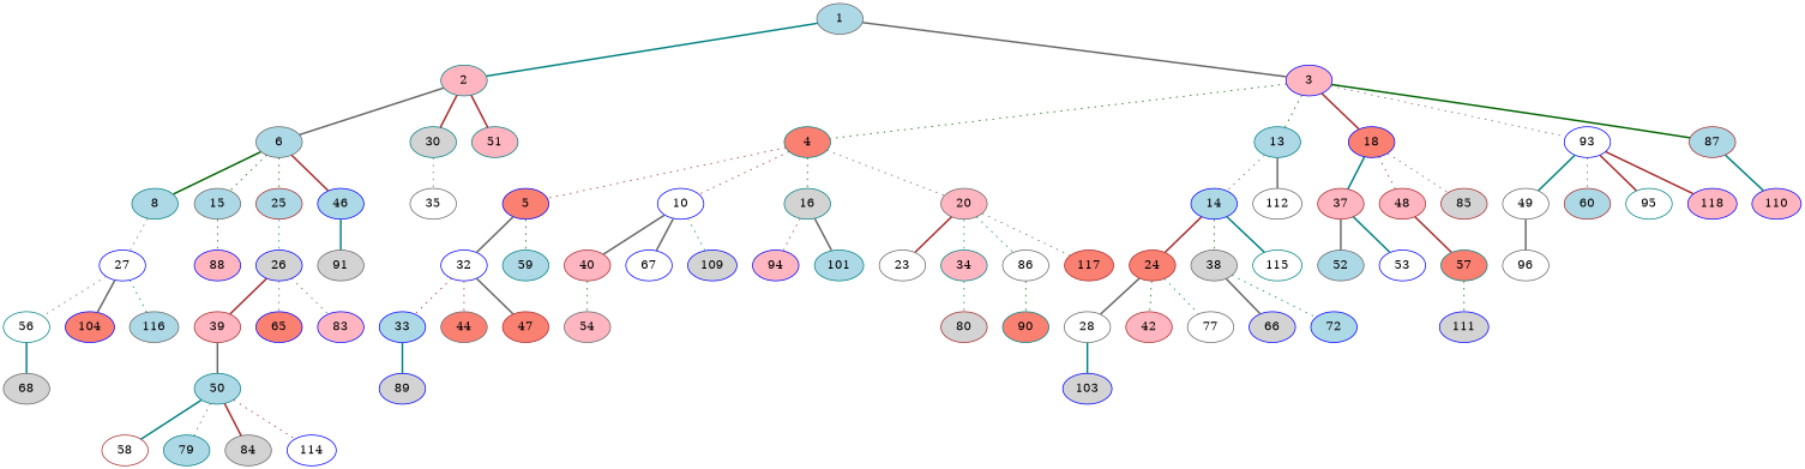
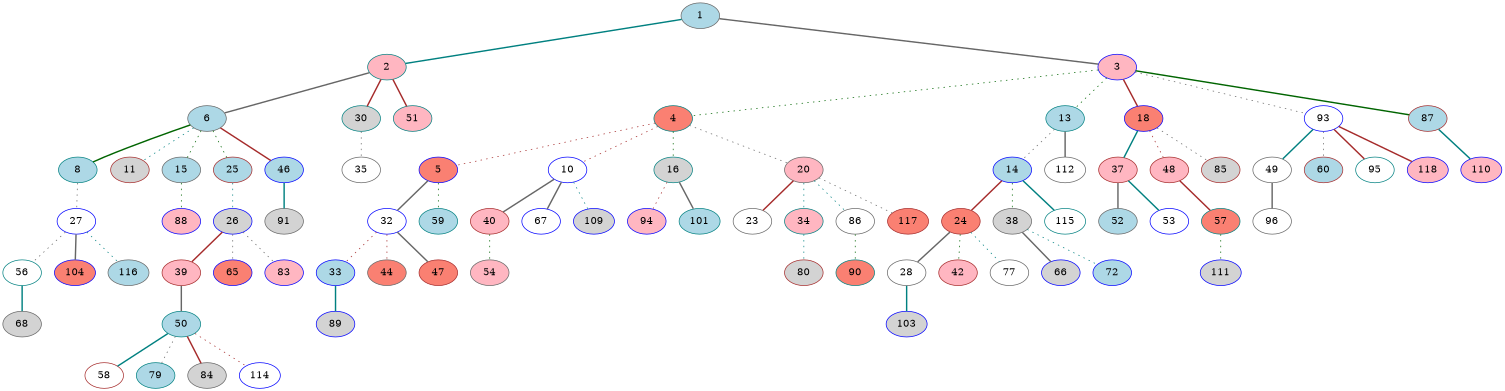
  graph {
    node [color=blue fillcolor=white style=filled]
    edge [color=gray40 style=dotted]
    1 [color=gray40 fillcolor=lightblue super="+19"]
    2 [color=teal fillcolor=lightpink super="+17"]
    3 [fillcolor=lightpink super="+7"]
    6 [color=gray40 fillcolor=lightblue super="+106"]
    30 [color=teal fillcolor=lightgrey super="+31"]
    51 [color=teal fillcolor=lightpink]
    4 [color=teal fillcolor=salmon super="+9"]
    13 [color=teal fillcolor=lightblue super="+22"]
    18 [fillcolor=salmon super="+36"]
    n10 [label=93 super="+69"]
    87 [color=brown fillcolor=lightblue super="+108"]
    8 [color=teal fillcolor=lightblue]
+   11 [color=brown fillcolor=lightgrey]
    15 [color=gray40 fillcolor=lightblue]
    25 [color=brown fillcolor=lightblue]
    46 [fillcolor=lightblue super="+63"]
    35 [color=gray40 super="+113"]
    5 [fillcolor=salmon]
    10 [super="+12"]
    16 [color=teal fillcolor=lightgrey super="+64"]
    20 [color=gray40 fillcolor=lightpink super="+21"]
    14 [fillcolor=lightblue super="+71"]
    112 [color=gray40]
    37 [color=brown fillcolor=lightpink super="+45"]
    48 [color=brown fillcolor=lightpink super="+61"]
    85 [color=brown fillcolor=lightgrey]
    49 [color=gray40 super="+78"]
    60 [color=brown fillcolor=lightblue]
    95 [color=teal]
    118 [fillcolor=lightpink]
    110 [fillcolor=lightpink]
    32 [super="+70"]
    59 [color=teal fillcolor=lightblue super="+102"]
    40 [color=brown fillcolor=lightpink super="+74"]
    67
    109 [fillcolor=lightgrey]
    94 [fillcolor=lightpink]
    101 [color=teal fillcolor=lightblue]
    23 [color=gray40]
    34 [color=teal fillcolor=lightpink super="+99"]
    86 [color=gray40]
    117 [color=brown fillcolor=salmon]
    33 [fillcolor=lightblue super="+41"]
    44 [color=gray40 fillcolor=salmon]
    47 [color=brown fillcolor=salmon super="+105"]
    27 [super="+98"]
    88 [fillcolor=lightpink super="+93"]
    26 [fillcolor=lightgrey super="+55"]
    91 [color=gray40 fillcolor=lightgrey]
    56 [color=teal]
    104 [fillcolor=salmon]
    116 [color=gray40 fillcolor=lightblue]
    54 [color=gray40 fillcolor=lightpink]
    24 [color=brown fillcolor=salmon super="+73"]
    38 [color=gray40 fillcolor=lightgrey super="+107"]
    115 [color=teal]
    28 [color=gray40 super="+29"]
    42 [color=brown fillcolor=lightpink super="+97"]
    77 [color=gray40 super="+81"]
    66 [fillcolor=lightgrey super="+75"]
    72 [fillcolor=lightblue]
    52 [color=gray40 fillcolor=lightblue]
    53 [super="+82"]
    57 [color=teal fillcolor=salmon]
    80 [color=brown fillcolor=lightgrey]
    90 [color=teal fillcolor=salmon super="+92"]
    103 [fillcolor=lightgrey]
    39 [color=brown fillcolor=lightpink]
    65 [fillcolor=salmon]
    83 [fillcolor=lightpink]
    50 [color=teal fillcolor=lightblue super="+62"]
    68 [color=gray40 fillcolor=lightgrey super="+100"]
    89 [fillcolor=lightgrey]
    58 [color=brown super="+76"]
    79 [color=teal fillcolor=lightblue]
    84 [color=gray40 fillcolor=lightgrey]
    114
    96 [color=gray40]
    111 [fillcolor=lightgrey]
    1 -- 2 [color=teal style=bold]
    1 -- 3 [style=bold]
    2 -- 6 [style=bold]
    2 -- 30 [color=brown style=bold]
    2 -- 51 [color=brown style=bold]
    3 -- 4 [color=darkgreen]
    3 -- 13 [color=darkgreen]
    3 -- 18 [color=brown style=bold]
    3 -- n10
    3 -- 87 [color=darkgreen style=bold]
    6 -- 8 [color=darkgreen style=bold]
+   6 -- 11 [color=teal]
    6 -- 15 [color=darkgreen]
    6 -- 25 [color=darkgreen]
    6 -- 46 [color=brown style=bold]
    30 -- 35
    4 -- 5 [color=brown]
    4 -- 10 [color=brown]
    4 -- 16 [color=darkgreen]
    4 -- 20
    13 -- 14
    13 -- 112 [style=bold]
    18 -- 37 [color=teal style=bold]
    18 -- 48 [color=brown]
    18 -- 85
    n10 -- 49 [color=teal style=bold]
    n10 -- 60
    n10 -- 95 [color=brown style=bold]
    n10 -- 118 [color=brown style=bold]
    87 -- 110 [color=teal style=bold]
    8 -- 27
    15 -- 88 [color=darkgreen]
    25 -- 26 [color=teal]
    46 -- 91 [color=teal style=bold]
    5 -- 32 [style=bold]
    5 -- 59 [color=darkgreen]
    10 -- 40 [style=bold]
    10 -- 67 [style=bold]
    10 -- 109 [color=teal]
    16 -- 94 [color=brown]
    16 -- 101 [style=bold]
    20 -- 23 [color=brown style=bold]
    20 -- 34 [color=teal]
    20 -- 86 [color=teal]
    20 -- 117
    14 -- 24 [color=brown style=bold]
    14 -- 38 [color=darkgreen]
    14 -- 115 [color=teal style=bold]
    37 -- 52 [style=bold]
    37 -- 53 [color=teal style=bold]
    48 -- 57 [color=brown style=bold]
    49 -- 96 [style=bold]
    32 -- 33 [color=brown]
    32 -- 44 [color=brown]
    32 -- 47 [style=bold]
    40 -- 54 [color=darkgreen]
    34 -- 80 [color=teal]
    86 -- 90 [color=darkgreen]
    33 -- 89 [color=teal style=bold]
    27 -- 56
    27 -- 104 [style=bold]
    27 -- 116 [color=teal]
    26 -- 39 [color=brown style=bold]
    26 -- 65
    26 -- 83
    56 -- 68 [color=teal style=bold]
    24 -- 28 [style=bold]
    24 -- 42 [color=darkgreen]
    24 -- 77 [color=teal]
    38 -- 66 [style=bold]
    38 -- 72 [color=teal]
    28 -- 103 [color=teal style=bold]
    57 -- 111 [color=darkgreen]
    39 -- 50 [style=bold]
    50 -- 58 [color=teal style=bold]
    50 -- 79
    50 -- 84 [color=brown style=bold]
    50 -- 114 [color=brown]
  }
